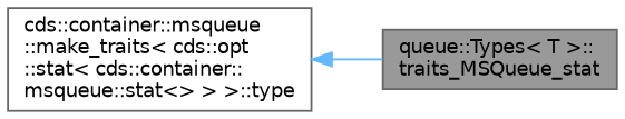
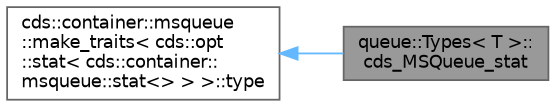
  digraph {
    rankdir=LR
    node [color=gray40 fontname=Helvetica fontsize=10 shape=box style=filled]
-   n1 [fillcolor=grey60 fontcolor=black height=0.2 label="queue::Types\< T \>::\ltraits_MSQueue_stat" width=0.4]
+   n1 [fillcolor=grey60 fontcolor=black height=0.2 label="queue::Types\< T \>::\lcds_MSQueue_stat" width=0.4]
    n2 [fillcolor=white height=0.2 label="cds::container::msqueue\l::make_traits\< cds::opt\l::stat\< cds::container::\lmsqueue::stat\<\> \> \>::type" width=0.4]
    n2 -> n1 [color=steelblue1 dir=back fontname=Helvetica fontsize=10 labelfontname=Helvetica labelfontsize=10 style=solid]
  }
